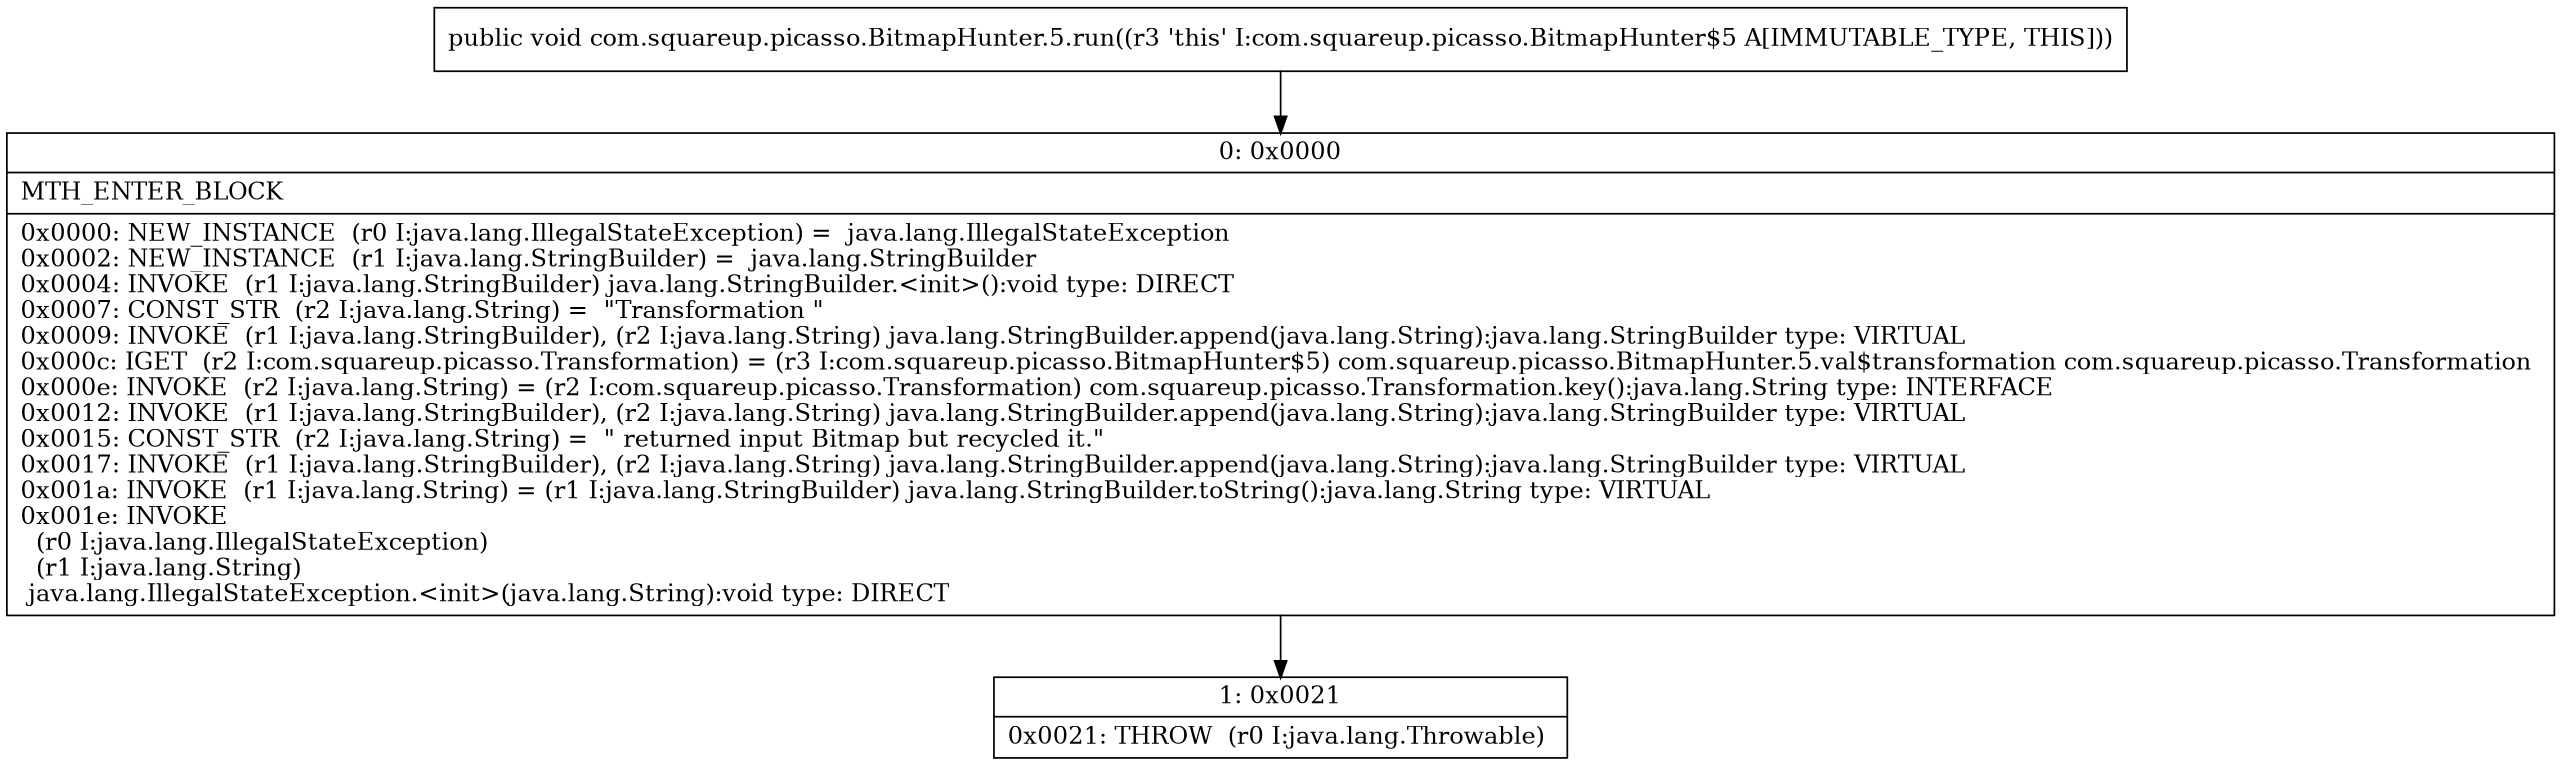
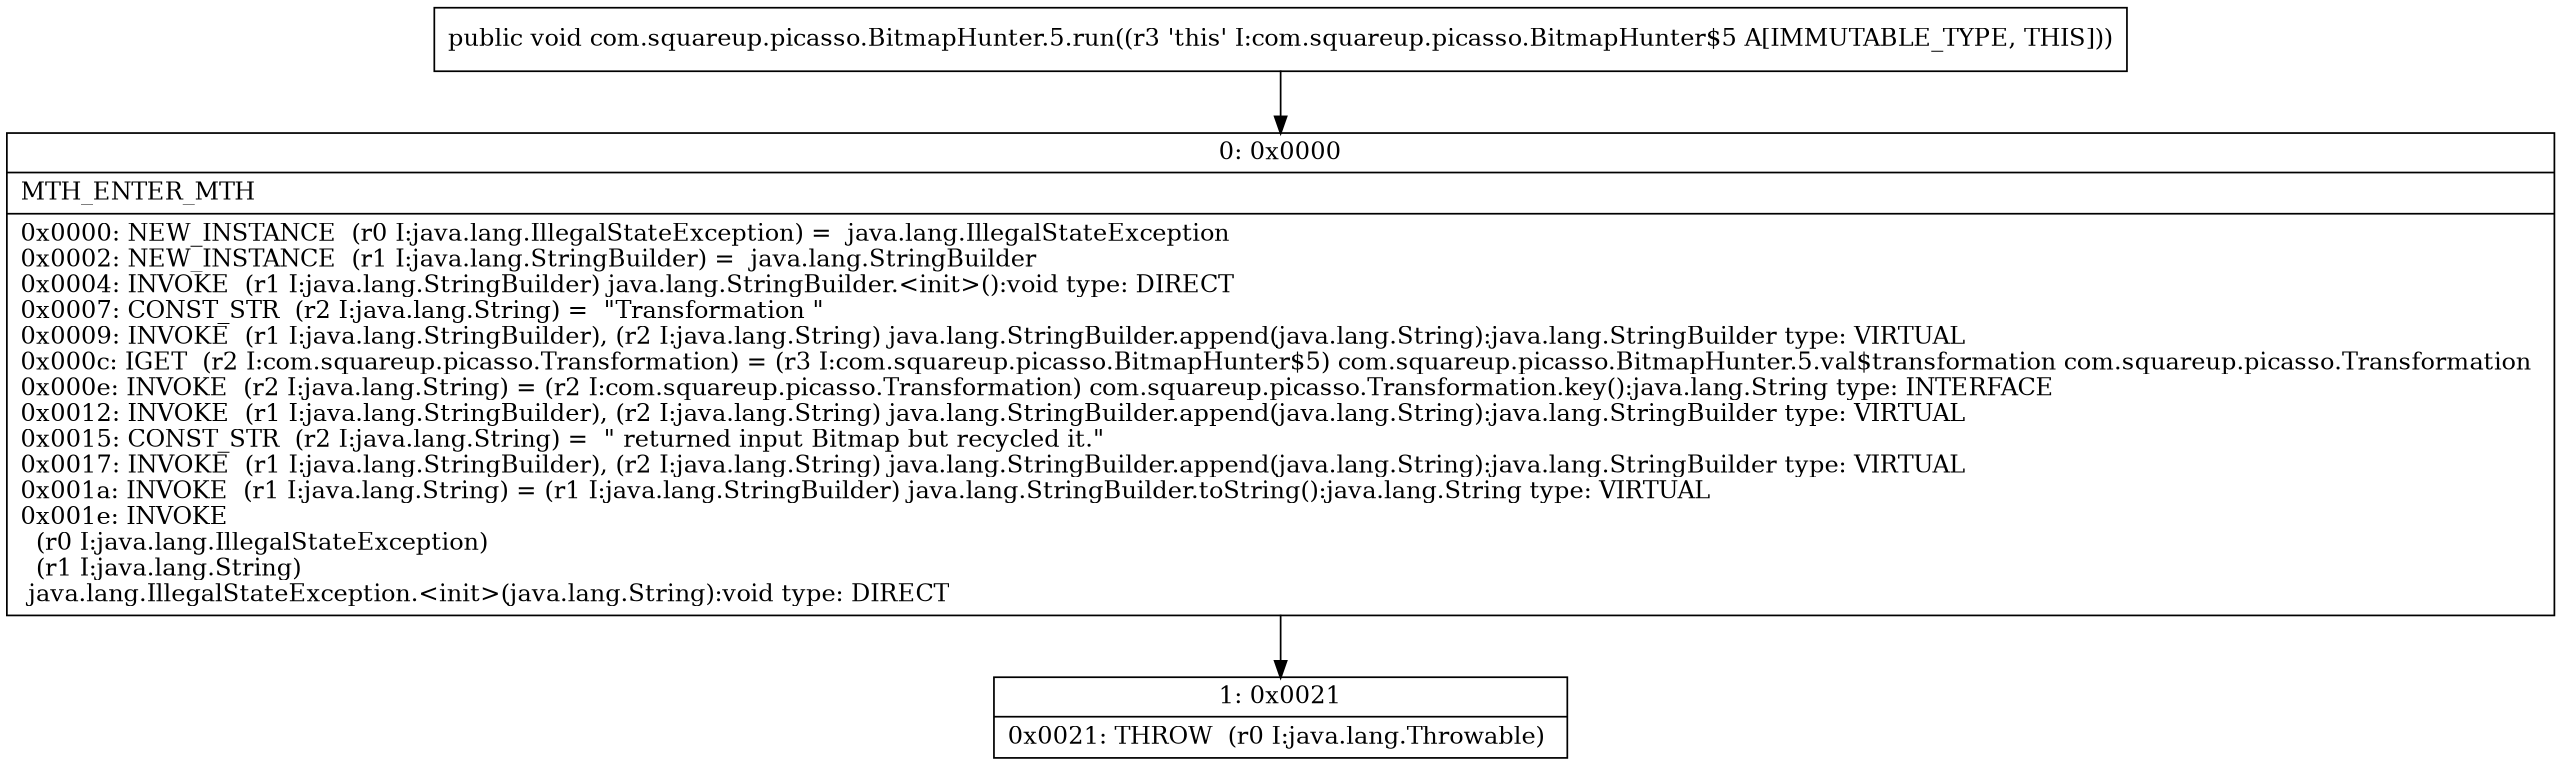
  digraph {
    node [shape=record]
-   n1 [label="{0\:\ 0x0000|MTH_ENTER_BLOCK\l|0x0000: NEW_INSTANCE  (r0 I:java.lang.IllegalStateException) =  java.lang.IllegalStateException \l0x0002: NEW_INSTANCE  (r1 I:java.lang.StringBuilder) =  java.lang.StringBuilder \l0x0004: INVOKE  (r1 I:java.lang.StringBuilder) java.lang.StringBuilder.\<init\>():void type: DIRECT \l0x0007: CONST_STR  (r2 I:java.lang.String) =  \"Transformation \" \l0x0009: INVOKE  (r1 I:java.lang.StringBuilder), (r2 I:java.lang.String) java.lang.StringBuilder.append(java.lang.String):java.lang.StringBuilder type: VIRTUAL \l0x000c: IGET  (r2 I:com.squareup.picasso.Transformation) = (r3 I:com.squareup.picasso.BitmapHunter$5) com.squareup.picasso.BitmapHunter.5.val$transformation com.squareup.picasso.Transformation \l0x000e: INVOKE  (r2 I:java.lang.String) = (r2 I:com.squareup.picasso.Transformation) com.squareup.picasso.Transformation.key():java.lang.String type: INTERFACE \l0x0012: INVOKE  (r1 I:java.lang.StringBuilder), (r2 I:java.lang.String) java.lang.StringBuilder.append(java.lang.String):java.lang.StringBuilder type: VIRTUAL \l0x0015: CONST_STR  (r2 I:java.lang.String) =  \" returned input Bitmap but recycled it.\" \l0x0017: INVOKE  (r1 I:java.lang.StringBuilder), (r2 I:java.lang.String) java.lang.StringBuilder.append(java.lang.String):java.lang.StringBuilder type: VIRTUAL \l0x001a: INVOKE  (r1 I:java.lang.String) = (r1 I:java.lang.StringBuilder) java.lang.StringBuilder.toString():java.lang.String type: VIRTUAL \l0x001e: INVOKE  \l  (r0 I:java.lang.IllegalStateException)\l  (r1 I:java.lang.String)\l java.lang.IllegalStateException.\<init\>(java.lang.String):void type: DIRECT \l}"]
+   n1 [label="{0\:\ 0x0000|MTH_ENTER_MTH\l|0x0000: NEW_INSTANCE  (r0 I:java.lang.IllegalStateException) =  java.lang.IllegalStateException \l0x0002: NEW_INSTANCE  (r1 I:java.lang.StringBuilder) =  java.lang.StringBuilder \l0x0004: INVOKE  (r1 I:java.lang.StringBuilder) java.lang.StringBuilder.\<init\>():void type: DIRECT \l0x0007: CONST_STR  (r2 I:java.lang.String) =  \"Transformation \" \l0x0009: INVOKE  (r1 I:java.lang.StringBuilder), (r2 I:java.lang.String) java.lang.StringBuilder.append(java.lang.String):java.lang.StringBuilder type: VIRTUAL \l0x000c: IGET  (r2 I:com.squareup.picasso.Transformation) = (r3 I:com.squareup.picasso.BitmapHunter$5) com.squareup.picasso.BitmapHunter.5.val$transformation com.squareup.picasso.Transformation \l0x000e: INVOKE  (r2 I:java.lang.String) = (r2 I:com.squareup.picasso.Transformation) com.squareup.picasso.Transformation.key():java.lang.String type: INTERFACE \l0x0012: INVOKE  (r1 I:java.lang.StringBuilder), (r2 I:java.lang.String) java.lang.StringBuilder.append(java.lang.String):java.lang.StringBuilder type: VIRTUAL \l0x0015: CONST_STR  (r2 I:java.lang.String) =  \" returned input Bitmap but recycled it.\" \l0x0017: INVOKE  (r1 I:java.lang.StringBuilder), (r2 I:java.lang.String) java.lang.StringBuilder.append(java.lang.String):java.lang.StringBuilder type: VIRTUAL \l0x001a: INVOKE  (r1 I:java.lang.String) = (r1 I:java.lang.StringBuilder) java.lang.StringBuilder.toString():java.lang.String type: VIRTUAL \l0x001e: INVOKE  \l  (r0 I:java.lang.IllegalStateException)\l  (r1 I:java.lang.String)\l java.lang.IllegalStateException.\<init\>(java.lang.String):void type: DIRECT \l}"]
    n2 [label="{1\:\ 0x0021|0x0021: THROW  (r0 I:java.lang.Throwable) \l}"]
    n3 [label="{public void com.squareup.picasso.BitmapHunter.5.run((r3 'this' I:com.squareup.picasso.BitmapHunter$5 A[IMMUTABLE_TYPE, THIS])) }"]
    n1 -> n2
    n3 -> n1
  }
